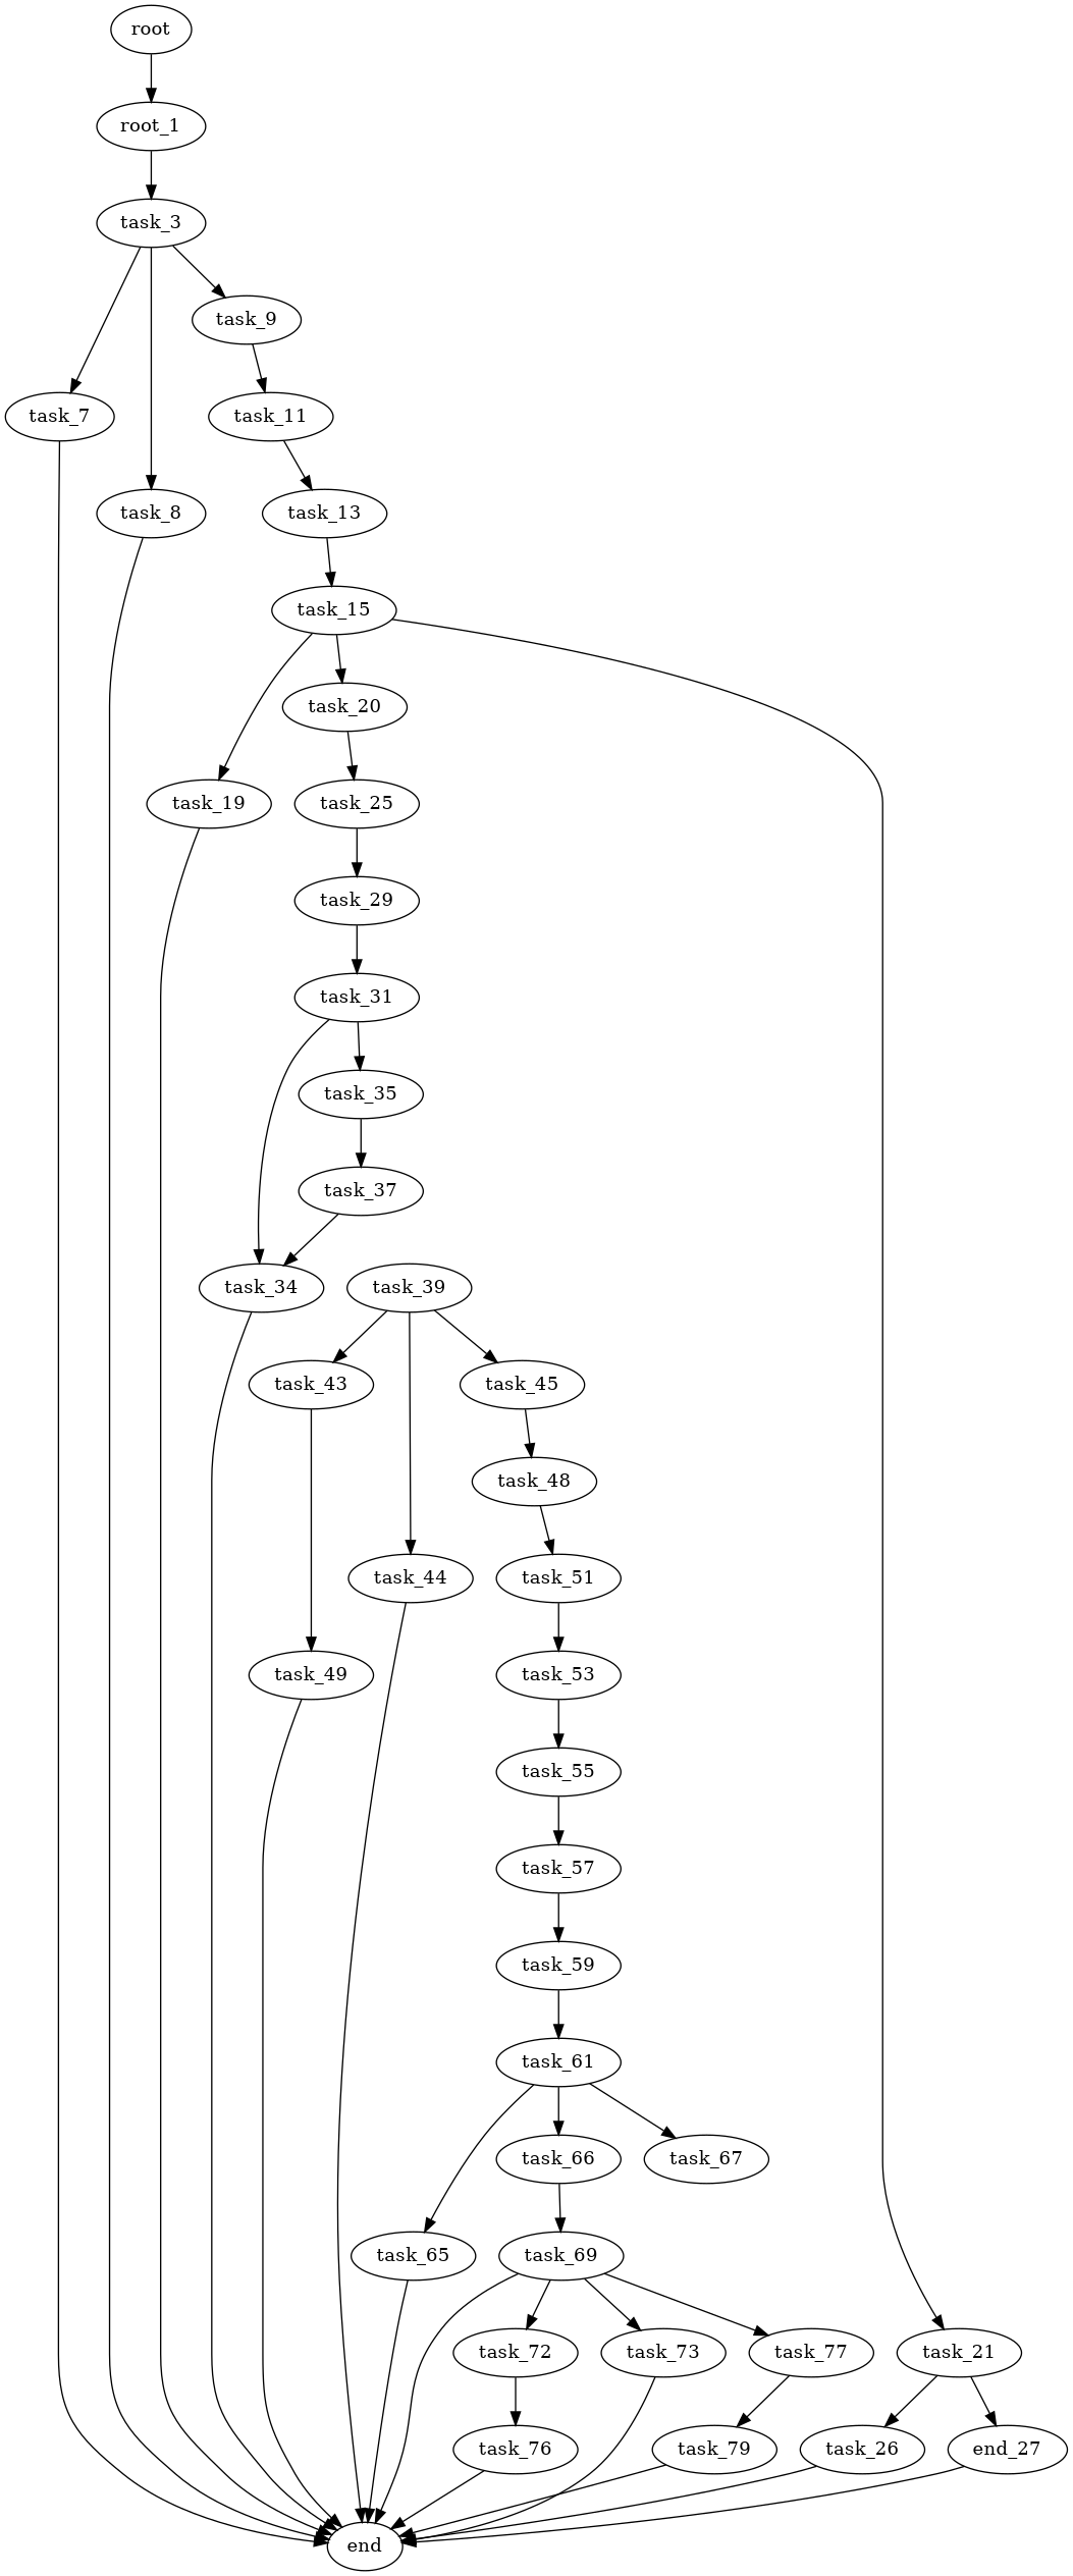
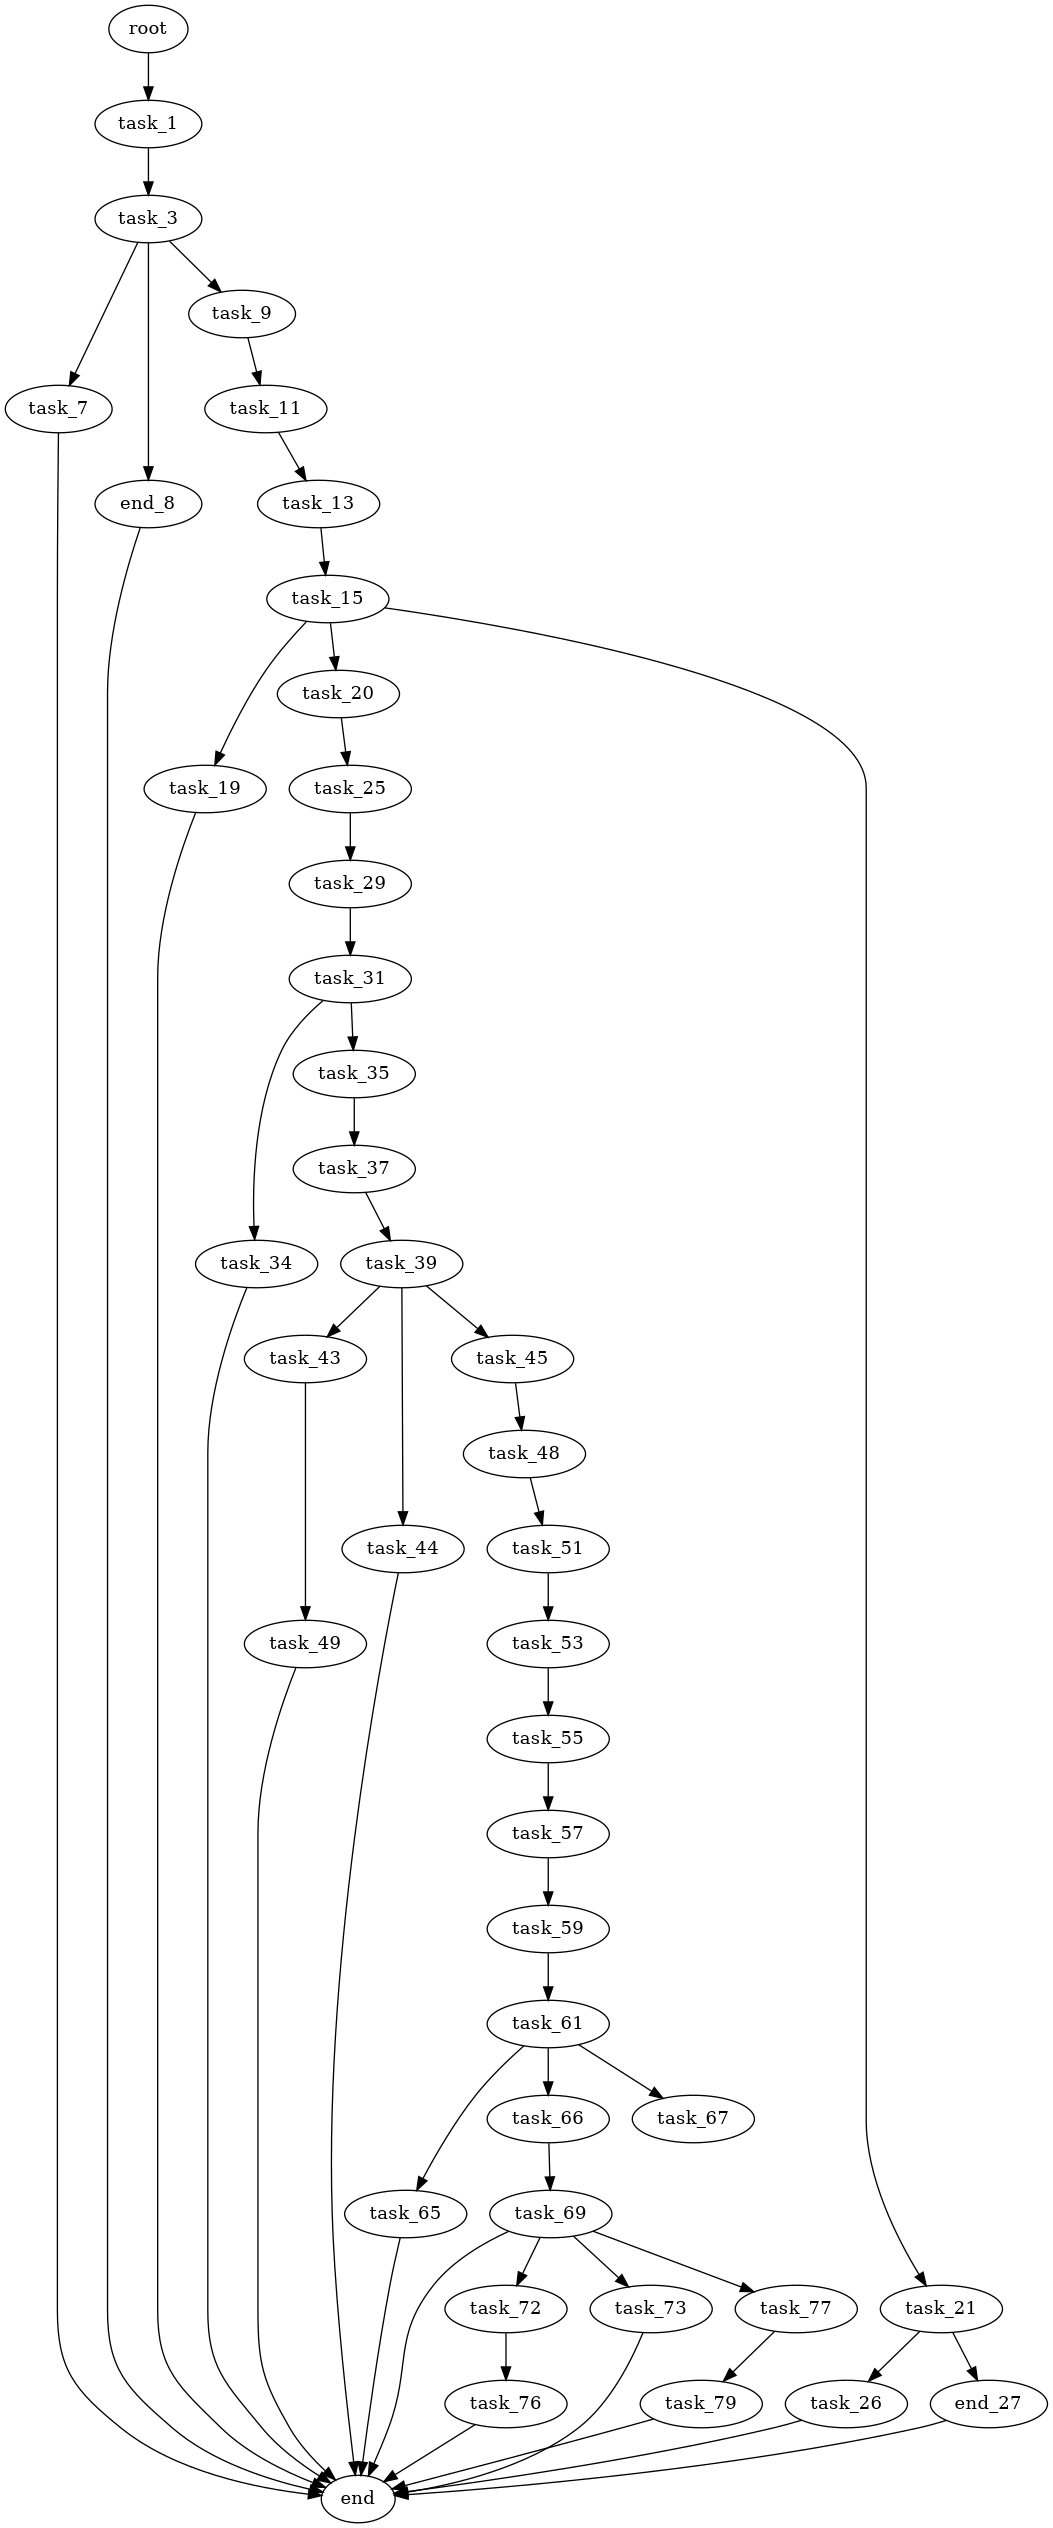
  digraph {
    root
-   task_1 [label=root_1]
+   task_1
    task_3
    task_7
-   task_8
+   task_8 [label=end_8]
    task_9
    end
    task_11
    task_13
    task_15
    task_19
    task_20
    task_21
    task_25
    task_26
    n16 [label=end_27]
    task_29
    task_31
    task_34
    task_35
    task_37
    task_39
    task_43
    task_44
    task_45
    task_49
    task_48
    task_51
    task_53
    task_55
    task_57
    task_59
    task_61
    task_65
    task_66
    task_67
    task_69
    task_72
    task_73
    task_77
    task_76
    task_79
    root -> task_1
    task_1 -> task_3
    task_3 -> task_7
    task_3 -> task_8
    task_3 -> task_9
    task_7 -> end
    task_8 -> end
    task_9 -> task_11
    task_11 -> task_13
    task_13 -> task_15
    task_15 -> task_19
    task_15 -> task_20
    task_15 -> task_21
    task_19 -> end
    task_20 -> task_25
    task_21 -> task_26
    task_21 -> n16
    task_25 -> task_29
    task_26 -> end
    n16 -> end
    task_29 -> task_31
    task_31 -> task_34
    task_31 -> task_35
    task_34 -> end
    task_35 -> task_37
-   task_37 -> task_34
+   task_37 -> task_39
    task_39 -> task_43
    task_39 -> task_44
    task_39 -> task_45
    task_43 -> task_49
    task_44 -> end
    task_45 -> task_48
    task_49 -> end
    task_48 -> task_51
    task_51 -> task_53
    task_53 -> task_55
    task_55 -> task_57
    task_57 -> task_59
    task_59 -> task_61
    task_61 -> task_65
    task_61 -> task_66
    task_61 -> task_67
    task_65 -> end
    task_66 -> task_69
    task_69 -> end
    task_69 -> task_72
    task_69 -> task_73
    task_69 -> task_77
    task_72 -> task_76
    task_73 -> end
    task_77 -> task_79
    task_76 -> end
    task_79 -> end
  }
